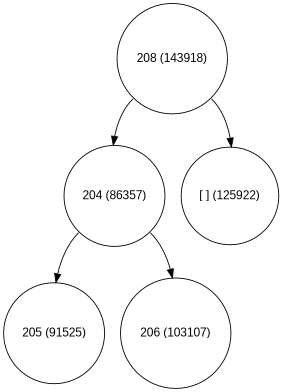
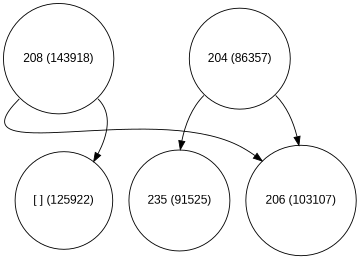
  digraph {
    node [fontname=Arial shape=circle]
    edge [tailport=sw]
    n1 [label="208 (143918)" width=0.5]
    n2 [label="204 (86357)" width=0.5]
    n3 [label="[ ] (125922)" width=0.5]
-   n4 [label="205 (91525)" width=0.5]
+   n4 [label="235 (91525)" width=0.5]
    n5 [label="206 (103107)" width=0.5]
-   n1 -> n2
+   n1 -> n5
    n1 -> n3 [tailport=se]
    n2 -> n4
    n2 -> n5 [tailport=se]
  }
